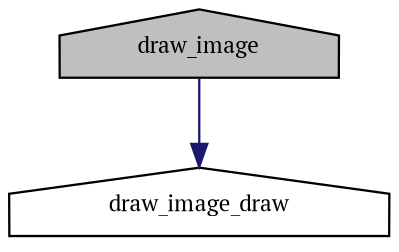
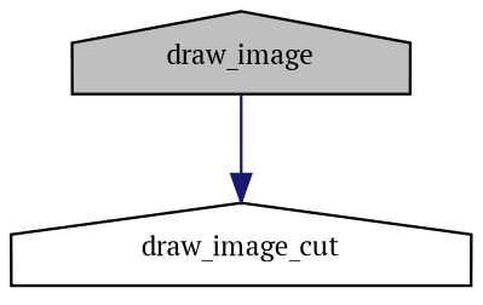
  digraph {
    rankdir=TB
    fontname="PT Serif"
    node [color=black fontname="PT Serif" fontsize=10 shape=house style=filled]
    n1 [fillcolor=grey75 fontcolor=black height=0.2 label=draw_image width=0.4]
-   n2 [fillcolor=white height=0.2 label=draw_image_draw width=0.4]
+   n2 [fillcolor=white height=0.2 label=draw_image_cut width=0.4]
    n1 -> n2 [color=midnightblue fontname="PT Serif" fontsize=10 labelfontname=Helvetica labelfontsize=10 style=solid]
  }
